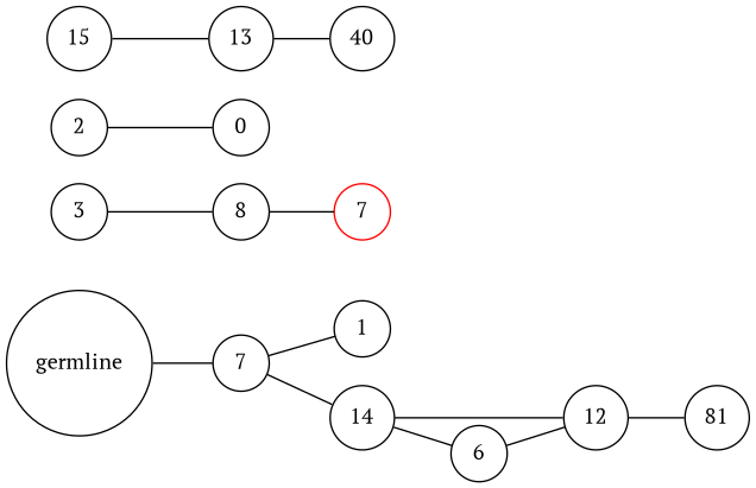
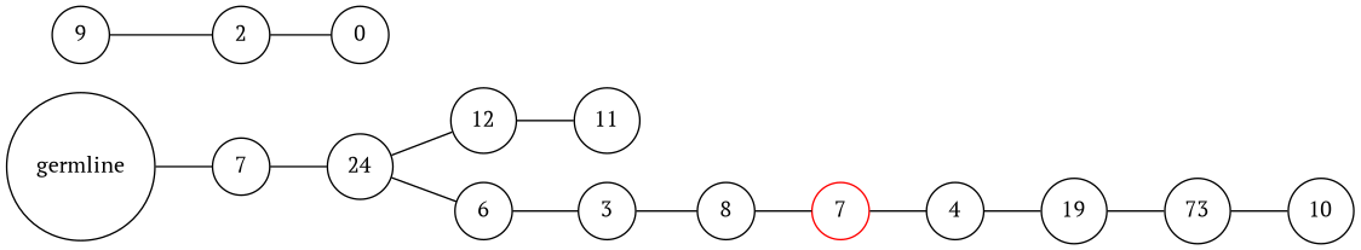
  graph {
    fontname="PT Serif"
    rankdir=LR
    splines=line
    node [fontname="PT Serif" shape=circle]
    edge [fontname="PT Serif"]
    n1 [label=germline]
    n2 [label=7]
-   n3 [label=1]
-   n4 [label=14]
+   n4 [label=24]
    n5 [label=12]
    n6 [label=6]
-   n7 [label=81]
+   n7 [label=11]
    n8 [label=3]
    n9 [label=8]
    n10 [color=red label=7]
+   n11 [label=9]
    n12 [label=2]
+   n13 [label=4]
    n14 [label=0]
-   n15 [label=15]
-   n16 [label=13]
-   n17 [label=40]
+   n15 [label=19]
+   n16 [label=73]
+   n17 [label=10]
    n1 -- n2
-   n2 -- n3
    n2 -- n4
    n4 -- n5
    n4 -- n6
    n5 -- n7
-   n6 -- n5
+   n6 -- n8
    n8 -- n9
    n9 -- n10
+   n10 -- n13
+   n11 -- n12
    n12 -- n14
+   n13 -- n15
    n15 -- n16
    n16 -- n17
  }
